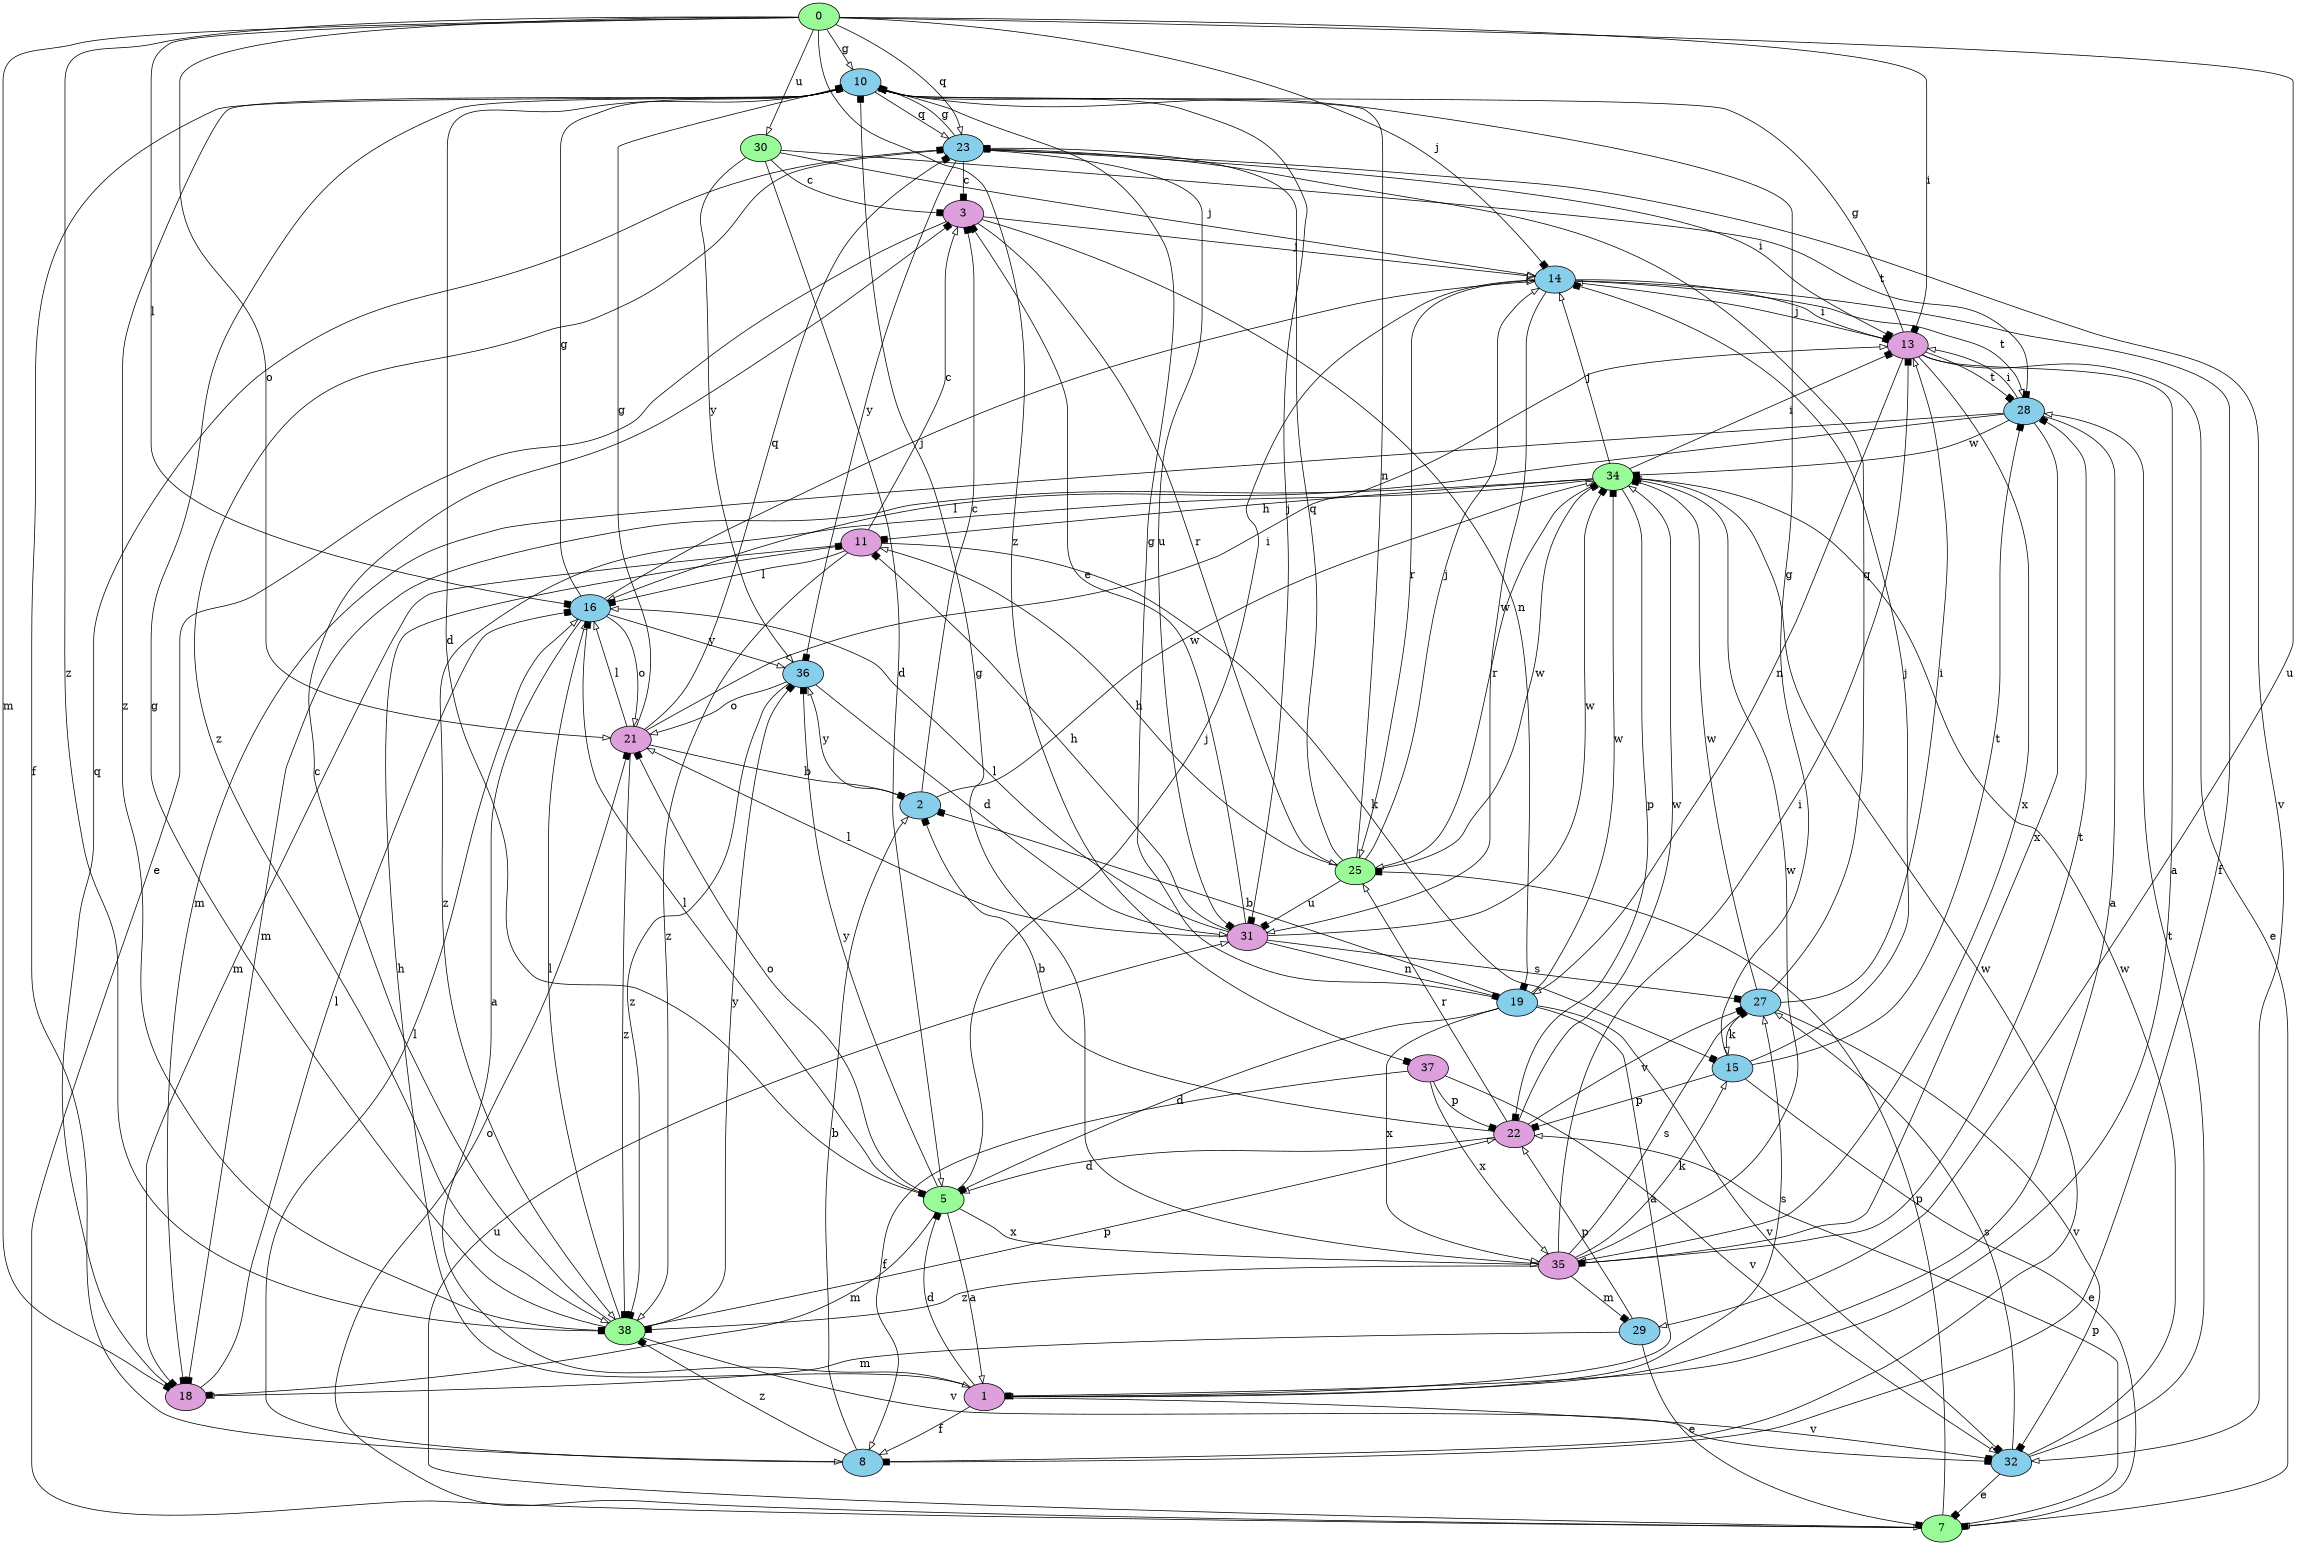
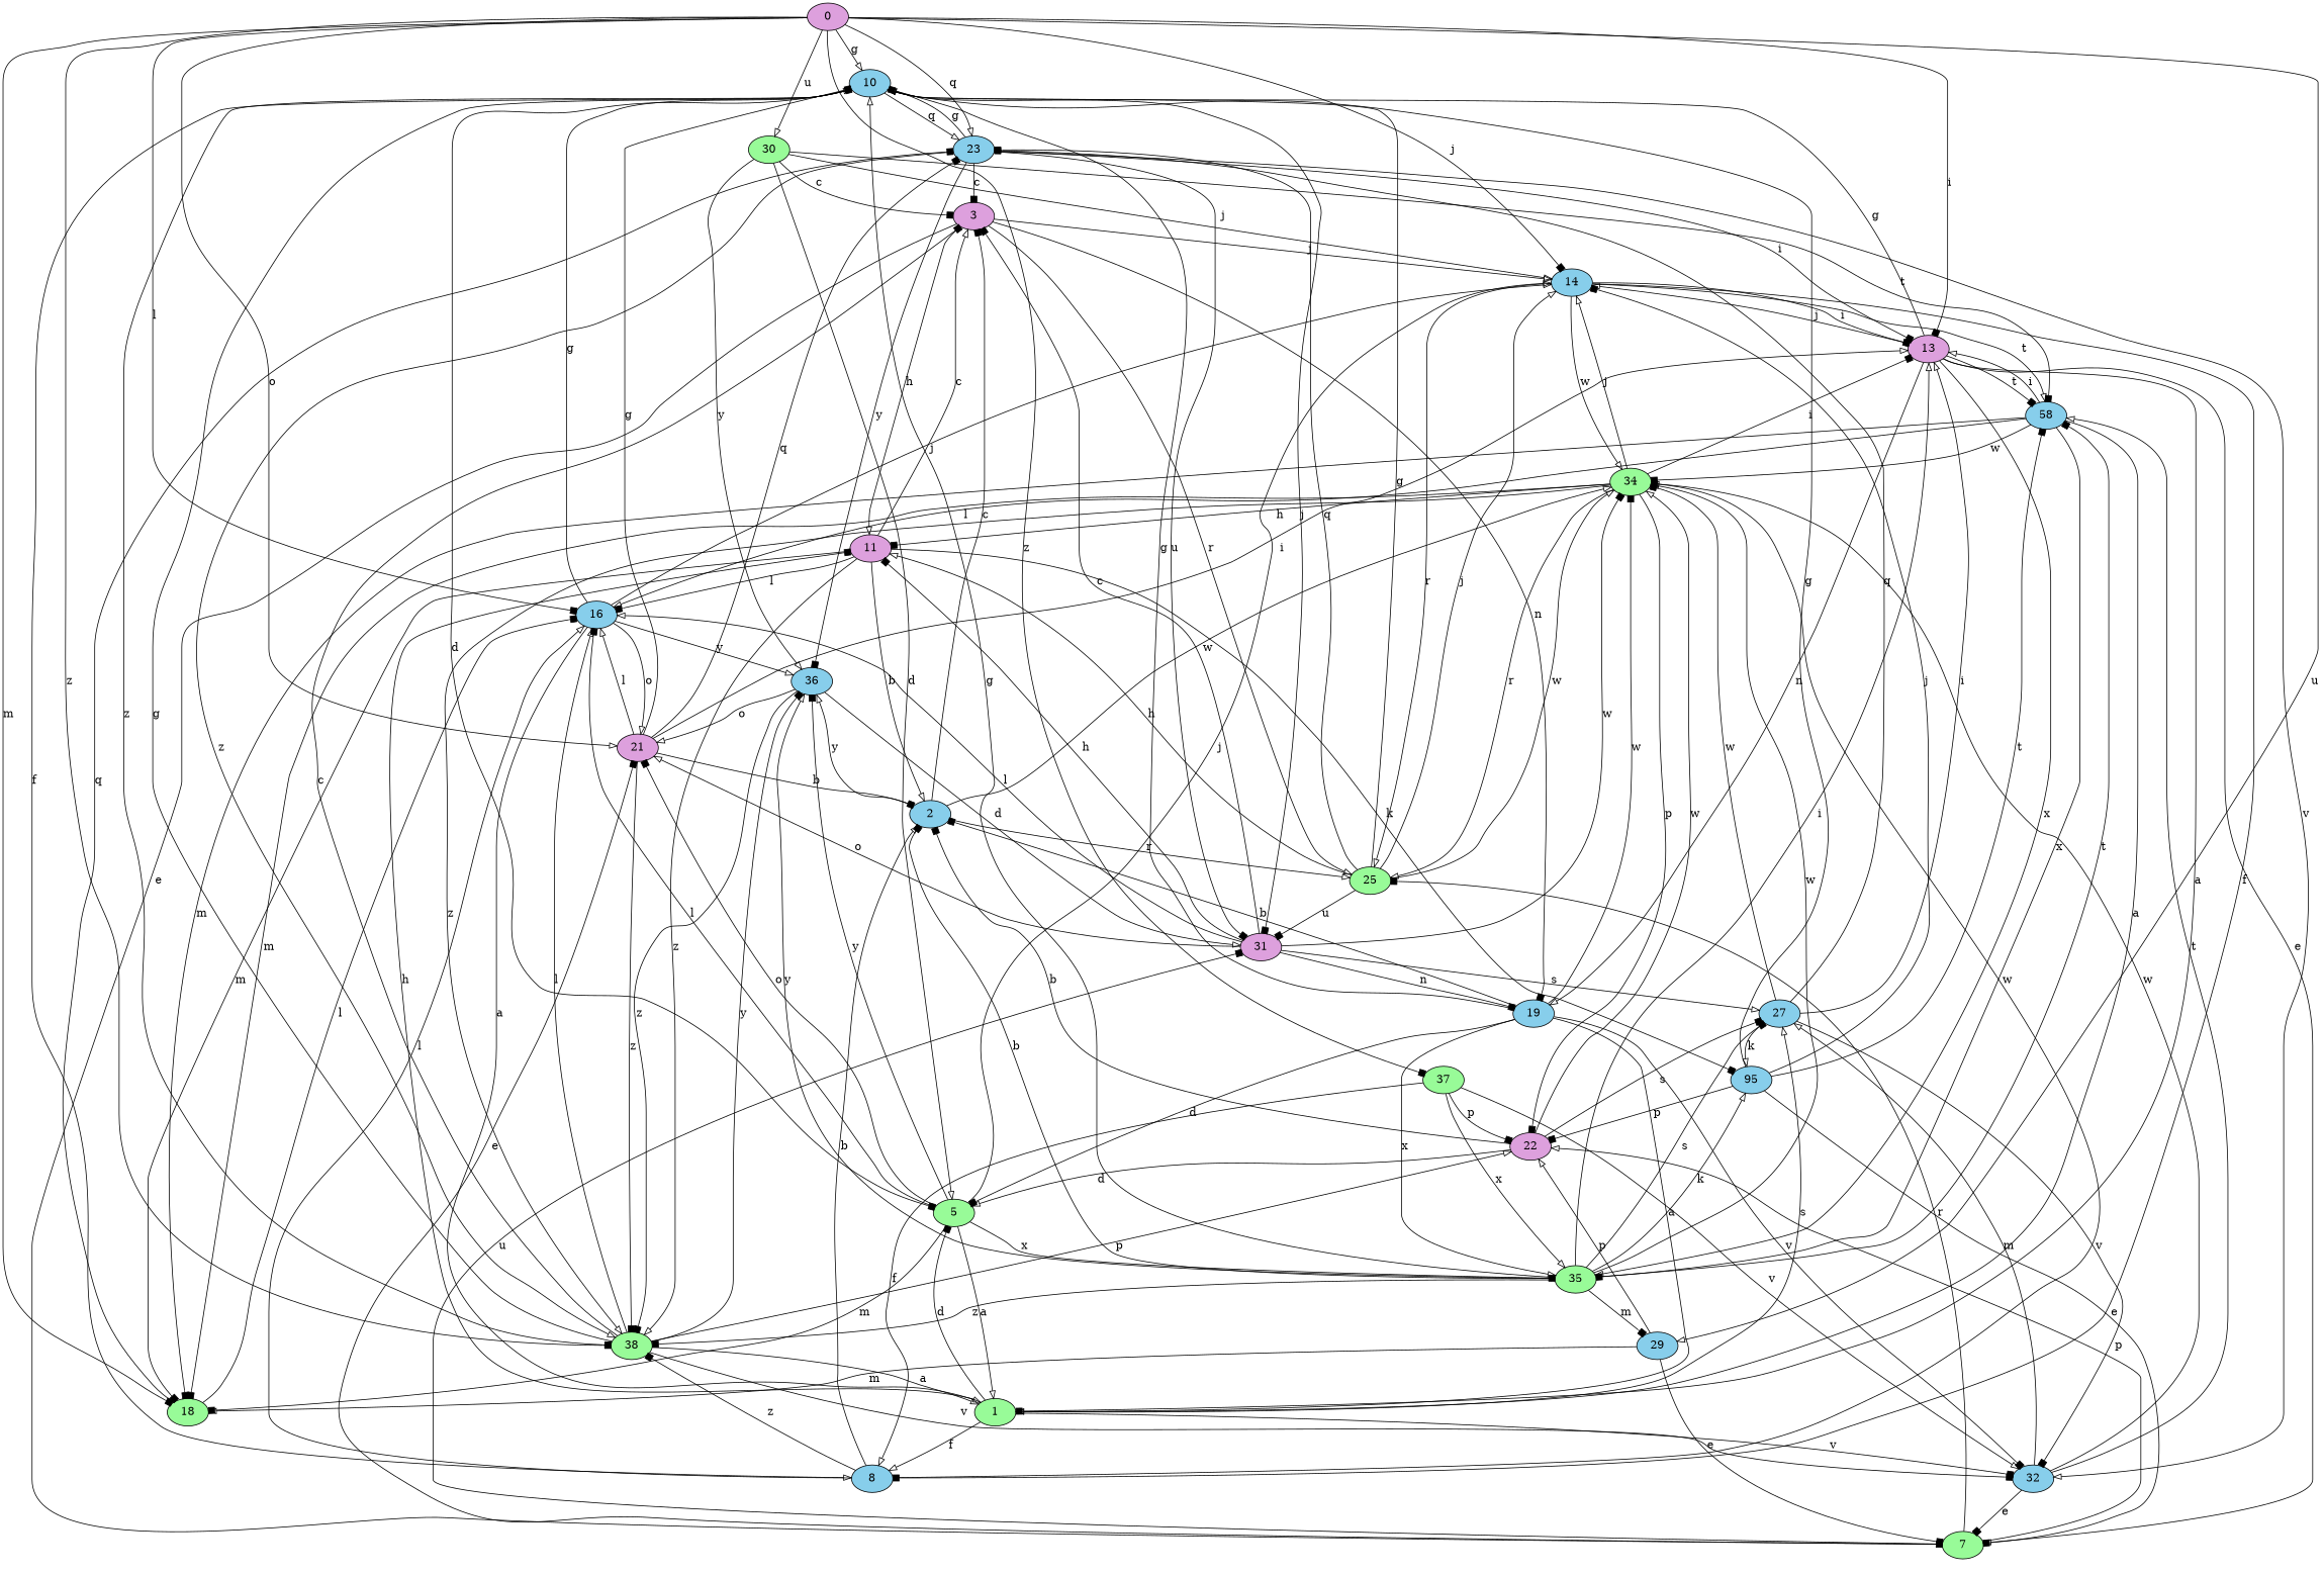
  strict digraph {
    node [fillcolor=skyblue style=filled]
    edge [arrowhead=box]
-   0 [fillcolor=palegreen]
+   0 [fillcolor=plum]
    10
    13 [fillcolor=plum]
    14
    16
-   18 [fillcolor=plum]
+   18 [fillcolor=palegreen]
    21 [fillcolor=plum]
    23
    29
    30 [fillcolor=palegreen]
-   37 [fillcolor=plum]
+   37 [fillcolor=palegreen]
    38 [fillcolor=palegreen]
    5 [fillcolor=palegreen]
    8
    31 [fillcolor=plum]
-   1 [fillcolor=plum]
+   1 [fillcolor=palegreen]
    7 [fillcolor=palegreen]
    19
-   35 [fillcolor=plum]
-   28
+   35 [fillcolor=palegreen]
+   28 [label=58]
    25 [fillcolor=palegreen]
    34 [fillcolor=palegreen]
    36
    2
    32
    3 [fillcolor=plum]
    22 [fillcolor=plum]
    11 [fillcolor=plum]
    27
-   15
+   15 [label=95]
    0 -> 10 [arrowhead=onormal label=g]
    0 -> 13 [label=i]
    0 -> 14 [label=j]
    0 -> 16 [label=l]
    0 -> 18 [label=m]
    0 -> 21 [arrowhead=onormal label=o]
    0 -> 23 [arrowhead=onormal label=q]
    0 -> 29 [arrowhead=onormal label=u]
    0 -> 30 [arrowhead=onormal label=u]
    0 -> 37 [label=z]
    0 -> 38 [label=z]
    10 -> 23 [arrowhead=onormal label=q]
    10 -> 38 [label=z]
    10 -> 5 [label=d]
    10 -> 8 [arrowhead=onormal label=f]
    10 -> 31 [label=j]
    13 -> 10 [arrowhead=onormal label=g]
    13 -> 14 [arrowhead=onormal label=j]
    13 -> 1 [label=a]
    13 -> 7 [arrowhead=onormal label=e]
    13 -> 19 [arrowhead=onormal label=n]
    13 -> 35 [arrowhead=onormal label=x]
    13 -> 28 [label=t]
    14 -> 13 [label=i]
    14 -> 8 [label=f]
    14 -> 28 [arrowhead=onormal label=t]
    14 -> 25 [arrowhead=onormal label=r]
-   14 -> 31 [arrowhead=onormal label=w]
-   16 -> 10 [label=g]
+   14 -> 34 [arrowhead=onormal label=w]
+   16 -> 10 [arrowhead=onormal label=g]
    16 -> 14 [arrowhead=onormal label=j]
    16 -> 21 [arrowhead=onormal label=o]
    16 -> 1 [arrowhead=onormal label=a]
    16 -> 36 [arrowhead=onormal label=y]
    18 -> 16 [label=l]
    18 -> 23 [label=q]
    21 -> 10 [label=g]
    21 -> 13 [arrowhead=onormal label=i]
    21 -> 16 [arrowhead=onormal label=l]
    21 -> 23 [label=q]
    21 -> 38 [label=z]
    21 -> 2 [label=b]
    23 -> 10 [arrowhead=onormal label=g]
    23 -> 13 [label=i]
    23 -> 38 [arrowhead=onormal label=z]
    23 -> 31 [label=u]
    23 -> 36 [label=y]
    23 -> 32 [arrowhead=onormal label=v]
    23 -> 3 [label=c]
    29 -> 18 [arrowhead=onormal label=m]
    29 -> 7 [label=e]
    29 -> 22 [arrowhead=onormal label=p]
    30 -> 14 [arrowhead=onormal label=j]
    30 -> 5 [arrowhead=onormal label=d]
    30 -> 28 [label=t]
    30 -> 36 [arrowhead=onormal label=y]
    30 -> 3 [label=c]
    37 -> 8 [arrowhead=onormal label=f]
    37 -> 35 [arrowhead=onormal label=x]
    37 -> 32 [arrowhead=onormal label=v]
    37 -> 22 [label=p]
    38 -> 10 [label=g]
    38 -> 16 [arrowhead=onormal label=l]
+   38 -> 1 [arrowhead=onormal label=a]
    38 -> 36 [label=y]
    38 -> 32 [label=v]
    38 -> 3 [label=c]
    38 -> 22 [arrowhead=onormal label=p]
    5 -> 14 [arrowhead=onormal label=j]
    5 -> 16 [label=l]
    5 -> 18 [label=m]
    5 -> 21 [label=o]
    5 -> 1 [arrowhead=onormal label=a]
-   5 -> 35 [arrowhead=onormal label=x]
+   5 -> 35 [label=x]
    5 -> 36 [label=y]
    8 -> 16 [arrowhead=onormal label=l]
    8 -> 38 [label=z]
    8 -> 34 [arrowhead=onormal label=w]
    8 -> 2 [arrowhead=onormal label=b]
    31 -> 16 [arrowhead=onormal label=l]
-   31 -> 21 [arrowhead=onormal label=l]
+   31 -> 21 [arrowhead=onormal label=o]
    31 -> 19 [label=n]
    31 -> 34 [label=w]
-   31 -> 3 [label=e]
+   31 -> 3 [label=c]
    31 -> 11 [label=h]
-   31 -> 27 [label=s]
+   31 -> 27 [arrowhead=onormal label=s]
    1 -> 5 [label=d]
    1 -> 8 [arrowhead=onormal label=f]
    1 -> 32 [label=v]
    1 -> 11 [label=h]
    1 -> 27 [arrowhead=onormal label=s]
-   7 -> 21 [label=o]
-   7 -> 31 [arrowhead=onormal label=u]
-   7 -> 25 [label=p]
+   7 -> 21 [label=e]
+   7 -> 31 [label=u]
+   7 -> 25 [label=r]
    7 -> 22 [arrowhead=onormal label=p]
    19 -> 10 [label=g]
    19 -> 5 [label=d]
    19 -> 1 [arrowhead=onormal label=a]
    19 -> 35 [arrowhead=onormal label=x]
    19 -> 34 [label=w]
    19 -> 2 [label=b]
    19 -> 32 [label=v]
-   35 -> 10 [label=g]
-   35 -> 13 [label=i]
+   35 -> 10 [arrowhead=onormal label=g]
+   35 -> 13 [arrowhead=onormal label=i]
    35 -> 29 [label=m]
    35 -> 38 [label=z]
    35 -> 28 [label=t]
    35 -> 34 [arrowhead=onormal label=w]
+   35 -> 36 [arrowhead=onormal label=y]
+   35 -> 2 [label=b]
    35 -> 27 [label=s]
    35 -> 15 [arrowhead=onormal label=k]
    28 -> 13 [arrowhead=onormal label=i]
    28 -> 16 [arrowhead=onormal label=l]
    28 -> 18 [label=m]
    28 -> 1 [arrowhead=onormal label=a]
    28 -> 35 [label=x]
    28 -> 34 [label=w]
-   25 -> 10 [arrowhead=onormal label=n]
+   25 -> 10 [arrowhead=onormal label=g]
    25 -> 14 [arrowhead=onormal label=j]
    25 -> 23 [label=q]
    25 -> 31 [label=u]
-   25 -> 34 [label=w]
+   25 -> 34 [arrowhead=onormal label=w]
    25 -> 11 [arrowhead=onormal label=h]
    34 -> 13 [label=i]
    34 -> 14 [arrowhead=onormal label=j]
    34 -> 18 [label=m]
    34 -> 38 [arrowhead=onormal label=z]
    34 -> 25 [arrowhead=onormal label=r]
    34 -> 22 [label=p]
    34 -> 11 [label=h]
    36 -> 21 [arrowhead=onormal label=o]
    36 -> 38 [label=z]
    36 -> 31 [arrowhead=onormal label=d]
-   22 -> 25 [arrowhead=onormal label=r]
+   2 -> 25 [arrowhead=onormal label=r]
    2 -> 34 [arrowhead=onormal label=w]
    2 -> 36 [arrowhead=onormal label=y]
    2 -> 3 [label=c]
    32 -> 7 [label=e]
    32 -> 28 [arrowhead=onormal label=t]
    32 -> 34 [label=w]
-   32 -> 27 [arrowhead=onormal label=s]
+   32 -> 27 [arrowhead=onormal label=m]
    3 -> 14 [arrowhead=onormal label=j]
-   3 -> 7 [arrowhead=onormal label=e]
+   3 -> 7 [label=e]
    3 -> 19 [label=n]
    3 -> 25 [arrowhead=onormal label=r]
+   3 -> 11 [arrowhead=onormal label=h]
    22 -> 5 [arrowhead=onormal label=d]
    22 -> 34 [arrowhead=onormal label=w]
    22 -> 2 [label=b]
-   22 -> 27 [label=v]
+   22 -> 27 [label=s]
    11 -> 16 [label=l]
    11 -> 18 [label=m]
    11 -> 38 [arrowhead=onormal label=z]
+   11 -> 2 [arrowhead=onormal label=b]
    11 -> 3 [arrowhead=onormal label=c]
    11 -> 15 [label=k]
    27 -> 13 [arrowhead=onormal label=i]
    27 -> 23 [label=q]
    27 -> 34 [label=w]
    27 -> 32 [label=v]
    27 -> 15 [arrowhead=onormal label=k]
    15 -> 10 [arrowhead=onormal label=g]
    15 -> 14 [label=j]
    15 -> 7 [label=e]
    15 -> 28 [label=t]
    15 -> 22 [label=p]
  }
